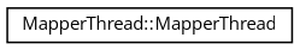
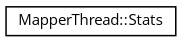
  digraph {
    rankdir=TB
    fontname="Open Sans"
-   n1 [color=black fillcolor=white fontname="Open Sans" fontsize=10 height=0.2 label="MapperThread::MapperThread" shape=record style=filled width=0.4]
+   n1 [color=black fillcolor=white fontname="Open Sans" fontsize=10 height=0.2 label="MapperThread::Stats" shape=record style=filled width=0.4]
  }
